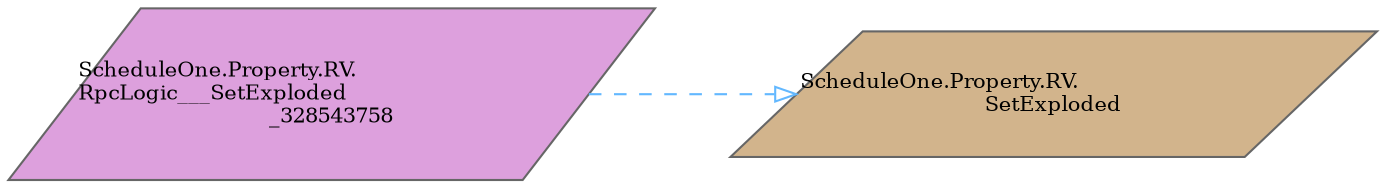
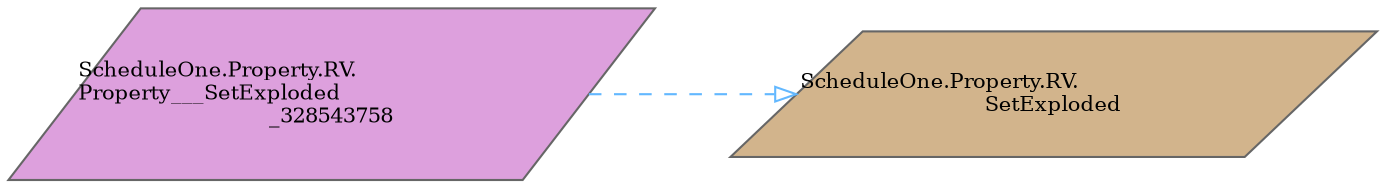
  digraph {
    rankdir=LR
    fontname="DejaVu Serif"
    node [fontname="DejaVu Serif" fontsize=10 shape=parallelogram style=filled]
-   n1 [color=gray40 fillcolor=plum fontcolor=black height=0.2 label="ScheduleOne.Property.RV.\lRpcLogic___SetExploded\l_328543758" width=0.4]
+   n1 [color=gray40 fillcolor=plum fontcolor=black height=0.2 label="ScheduleOne.Property.RV.\lProperty___SetExploded\l_328543758" width=0.4]
    n2 [color=grey40 fillcolor=tan height=0.2 label="ScheduleOne.Property.RV.\lSetExploded" width=0.4]
    n1 -> n2 [color=steelblue1 fontname="DejaVu Serif" fontsize=10 labelfontname=Helvetica labelfontsize=10 style=dashed arrowhead=onormal]
  }
